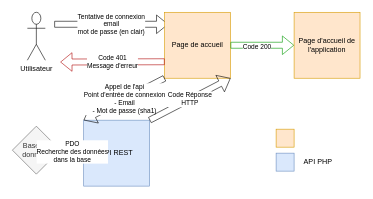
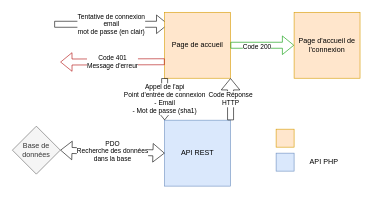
  <mxCell id="0" />
  <mxCell id="1" parent="0" />
- <mxCell id="2" value="Utilisateur" style="shape=umlActor;verticalLabelPosition=bottom;verticalAlign=top;html=1;outlineConnect=0;" vertex="1" parent="1"><mxGeometry x="45" y="20" width="30" height="80" as="geometry" /></mxCell>
  <mxCell id="3" value="Tentative de connexion&lt;br&gt;email&lt;br&gt;mot de passe (en clair)" style="shape=flexArrow;endArrow=classic;html=1;rounded=0;" edge="1" parent="1"><mxGeometry width="50" height="50" relative="1" as="geometry"><mxPoint x="90" y="40" as="sourcePoint" /><mxPoint x="280" y="40" as="targetPoint" /></mxGeometry></mxCell>
  <mxCell id="4" value="&lt;span style=&quot;&quot;&gt;Page de accueil&lt;/span&gt;" style="whiteSpace=wrap;html=1;aspect=fixed;fillColor=#ffe6cc;strokeColor=#d79b00;gradientColor=none;labelBackgroundColor=none;" vertex="1" parent="1"><mxGeometry x="274" y="20" width="110" height="110" as="geometry" /></mxCell>
  <mxCell id="5" value="Code 401&lt;br&gt;Message d'erreur" style="shape=flexArrow;endArrow=classic;html=1;rounded=0;exitX=0;exitY=0.75;exitDx=0;exitDy=0;strokeColor=#B00909;" edge="1" parent="1" source="4"><mxGeometry width="50" height="50" relative="1" as="geometry"><mxPoint x="150" y="150" as="sourcePoint" /><mxPoint x="100" y="103" as="targetPoint" /></mxGeometry></mxCell>
- <mxCell id="6" value="API REST" style="whiteSpace=wrap;html=1;aspect=fixed;labelBackgroundColor=none;fillColor=#dae8fc;strokeColor=#6c8ebf;" vertex="1" parent="1"><mxGeometry x="139" y="200" width="110" height="110" as="geometry" /></mxCell>
+ <mxCell id="6" value="API REST" style="whiteSpace=wrap;html=1;aspect=fixed;labelBackgroundColor=none;fillColor=#dae8fc;strokeColor=#6c8ebf;" vertex="1" parent="1"><mxGeometry x="274" y="200" width="110" height="110" as="geometry" /></mxCell>
  <mxCell id="7" value="Appel de l'api&lt;br&gt;Point d'entrée de connexion&lt;br&gt;- Email&lt;br&gt;- Mot de passe (sha1)" style="shape=flexArrow;endArrow=classic;html=1;rounded=0;exitX=0;exitY=1;exitDx=0;exitDy=0;entryX=0;entryY=0;entryDx=0;entryDy=0;" edge="1" parent="1" source="4" target="6"><mxGeometry width="50" height="50" relative="1" as="geometry"><mxPoint x="420" y="180" as="sourcePoint" /><mxPoint x="470" y="130" as="targetPoint" /></mxGeometry></mxCell>
  <mxCell id="8" value="Code Réponse&lt;br&gt;HTTP" style="shape=flexArrow;endArrow=classic;html=1;rounded=0;entryX=1;entryY=1;entryDx=0;entryDy=0;exitX=1;exitY=0;exitDx=0;exitDy=0;" edge="1" parent="1" source="6" target="4"><mxGeometry width="50" height="50" relative="1" as="geometry"><mxPoint x="450" y="210" as="sourcePoint" /><mxPoint x="500" y="160" as="targetPoint" /></mxGeometry></mxCell>
  <mxCell id="9" value="" style="shape=flexArrow;endArrow=classic;html=1;rounded=0;strokeColor=#009900;exitX=1;exitY=0.5;exitDx=0;exitDy=0;entryX=0;entryY=0.5;entryDx=0;entryDy=0;" edge="1" parent="1" source="4" target="13"><mxGeometry width="50" height="50" relative="1" as="geometry"><mxPoint x="384" y="64.5" as="sourcePoint" /><mxPoint x="480" y="65" as="targetPoint" /></mxGeometry></mxCell>
  <mxCell id="10" value="Code 200" style="edgeLabel;html=1;align=center;verticalAlign=middle;resizable=0;points=[];" vertex="1" connectable="0" parent="9"><mxGeometry x="-0.189" y="5" relative="1" as="geometry"><mxPoint y="7" as="offset" /></mxGeometry></mxCell>
  <mxCell id="11" value="Base de données" style="rhombus;whiteSpace=wrap;html=1;aspect=fixed;labelBackgroundColor=none;fillColor=#f5f5f5;fontColor=#333333;strokeColor=#666666;" vertex="1" parent="1"><mxGeometry x="20" y="210" width="80" height="80" as="geometry" /></mxCell>
  <mxCell id="12" value="PDO&lt;br&gt;Recherche des données&lt;br&gt;dans la base" style="shape=flexArrow;endArrow=classic;startArrow=classic;html=1;rounded=0;strokeColor=#000000;entryX=0;entryY=0.5;entryDx=0;entryDy=0;exitX=1;exitY=0.5;exitDx=0;exitDy=0;" edge="1" parent="1" source="11" target="6"><mxGeometry width="100" height="100" relative="1" as="geometry"><mxPoint x="150" y="380" as="sourcePoint" /><mxPoint x="250" y="280" as="targetPoint" /></mxGeometry></mxCell>
- <mxCell id="13" value="Page d'accueil de l'application" style="whiteSpace=wrap;html=1;aspect=fixed;fillColor=#ffe6cc;strokeColor=#d79b00;gradientColor=none;labelBackgroundColor=none;" vertex="1" parent="1"><mxGeometry x="490" y="20" width="110" height="110" as="geometry" /></mxCell>
+ <mxCell id="13" value="Page d'accueil de l'connexion" style="whiteSpace=wrap;html=1;aspect=fixed;fillColor=#ffe6cc;strokeColor=#d79b00;gradientColor=none;labelBackgroundColor=none;" vertex="1" parent="1"><mxGeometry x="490" y="20" width="110" height="110" as="geometry" /></mxCell>
  <mxCell id="14" value="" style="whiteSpace=wrap;html=1;aspect=fixed;labelBackgroundColor=none;fillColor=#dae8fc;strokeColor=#6c8ebf;" vertex="1" parent="1"><mxGeometry x="460" y="255" width="30" height="30" as="geometry" /></mxCell>
  <mxCell id="15" value="" style="whiteSpace=wrap;html=1;aspect=fixed;fillColor=#ffe6cc;strokeColor=#d79b00;gradientColor=none;labelBackgroundColor=none;" vertex="1" parent="1"><mxGeometry x="460" y="215" width="30" height="30" as="geometry" /></mxCell>
- <mxCell id="16" value="API PHP" style="text;html=1;strokeColor=none;fillColor=none;align=center;verticalAlign=middle;whiteSpace=wrap;rounded=0;labelBackgroundColor=none;fontSize=12;" vertex="1" parent="1"><mxGeometry x="500" y="255" width="60" height="30" as="geometry" /></mxCell>
+ <mxCell id="16" value="API PHP" style="text;html=1;strokeColor=none;fillColor=none;align=center;verticalAlign=middle;whiteSpace=wrap;rounded=0;labelBackgroundColor=none;fontSize=12;" vertex="1" parent="1"><mxGeometry x="510" y="255" width="60" height="30" as="geometry" /></mxCell>
